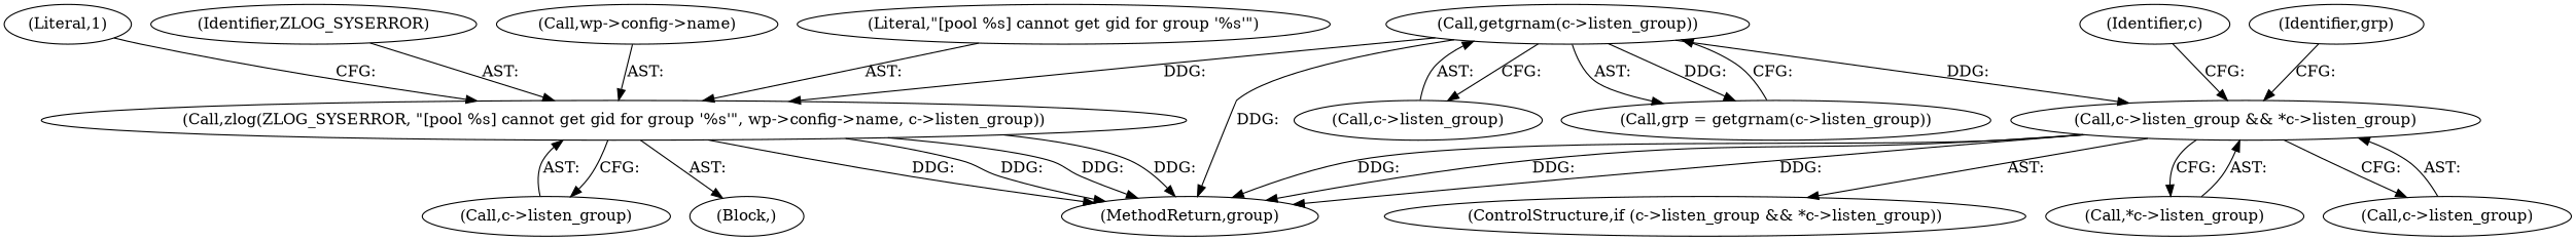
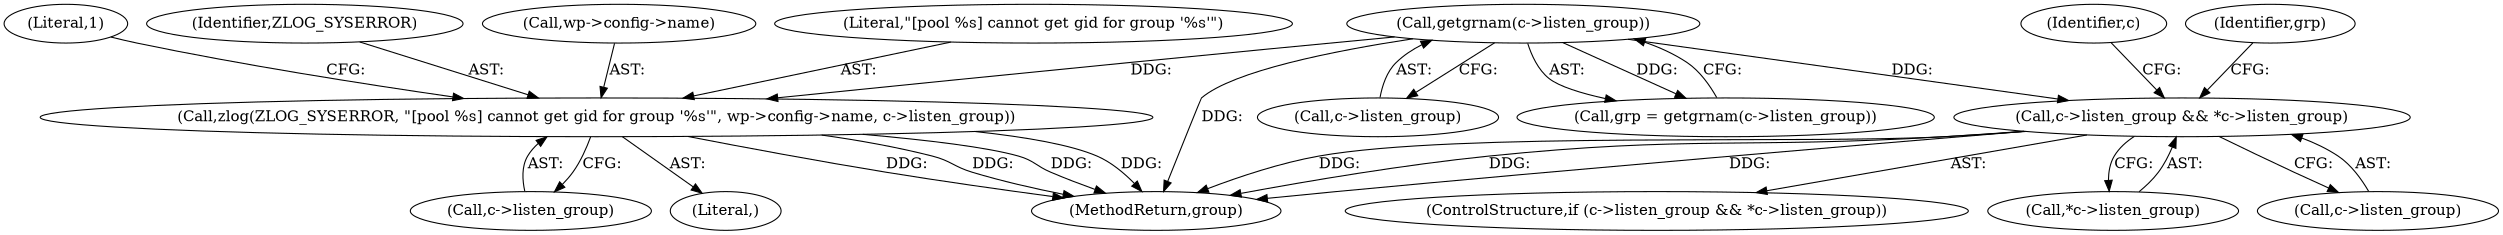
  digraph {
    n1 [label="(Call,zlog(ZLOG_SYSERROR, \"[pool %s] cannot get gid for group '%s'\", wp->config->name, c->listen_group))"]
    n2 [label="(Call,c->listen_group)"]
-   n3 [label="(Block,)"]
+   n3 [label="(Literal,)"]
    n4 [label="(MethodReturn,group)"]
    n5 [label="(Call,getgrnam(c->listen_group))"]
    n6 [label="(Call,c->listen_group)"]
    n7 [label="(Call,grp = getgrnam(c->listen_group))"]
    n8 [label="(Call,c->listen_group && *c->listen_group)"]
    n9 [label="(Call,*c->listen_group)"]
    n10 [label="(Call,c->listen_group)"]
    n11 [label="(ControlStructure,if (c->listen_group && *c->listen_group))"]
    n12 [label="(Identifier,c)"]
    n13 [label="(Literal,1)"]
    n14 [label="(Identifier,ZLOG_SYSERROR)"]
    n15 [label="(Call,wp->config->name)"]
    n16 [label="(Literal,\"[pool %s] cannot get gid for group '%s'\")"]
    n17 [label="(Identifier,grp)"]
    n1 -> n2 [label="CFG: "]
    n1 -> n3 [label="AST: "]
    n1 -> n4 [label="DDG: "]
    n1 -> n4 [label="DDG: "]
    n1 -> n4 [label="DDG: "]
    n1 -> n4 [label="DDG: "]
    n2 -> n1 [label="AST: "]
    n5 -> n1 [label="DDG: "]
    n5 -> n4 [label="DDG: "]
    n5 -> n6 [label="CFG: "]
    n5 -> n7 [label="AST: "]
    n5 -> n7 [label="DDG: "]
    n5 -> n8 [label="DDG: "]
    n6 -> n5 [label="AST: "]
    n7 -> n5 [label="CFG: "]
    n8 -> n4 [label="DDG: "]
    n8 -> n4 [label="DDG: "]
    n8 -> n4 [label="DDG: "]
    n8 -> n9 [label="CFG: "]
    n8 -> n10 [label="CFG: "]
    n8 -> n11 [label="AST: "]
    n9 -> n8 [label="AST: "]
    n10 -> n8 [label="AST: "]
    n12 -> n8 [label="CFG: "]
    n13 -> n1 [label="CFG: "]
    n14 -> n1 [label="AST: "]
    n15 -> n1 [label="AST: "]
    n16 -> n1 [label="AST: "]
    n17 -> n8 [label="CFG: "]
  }
